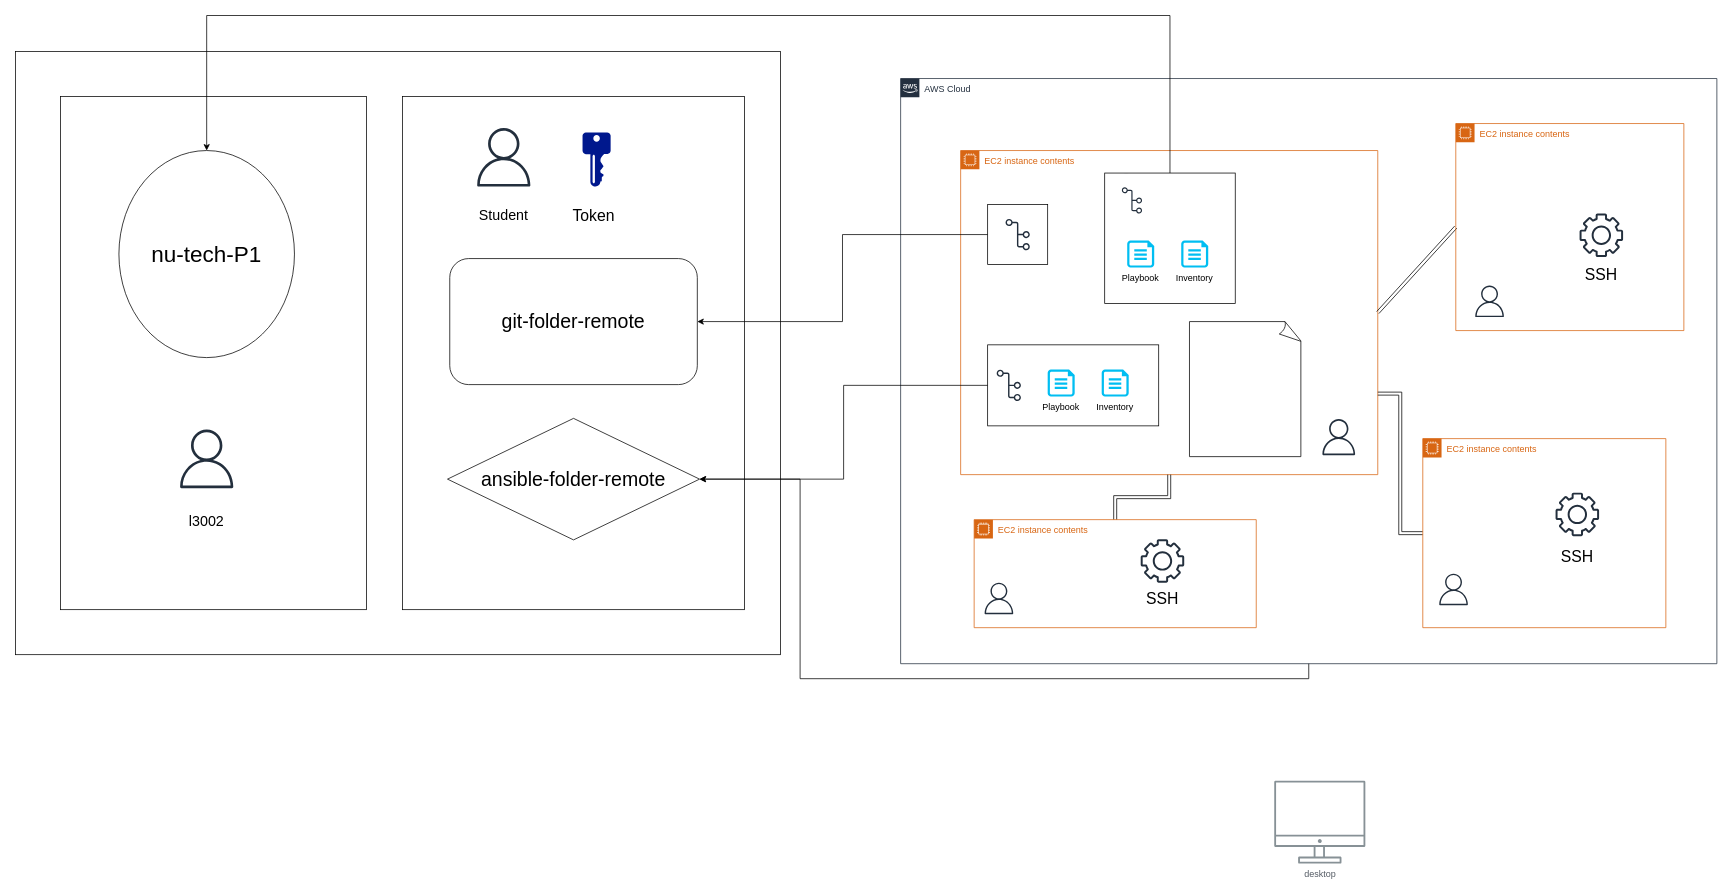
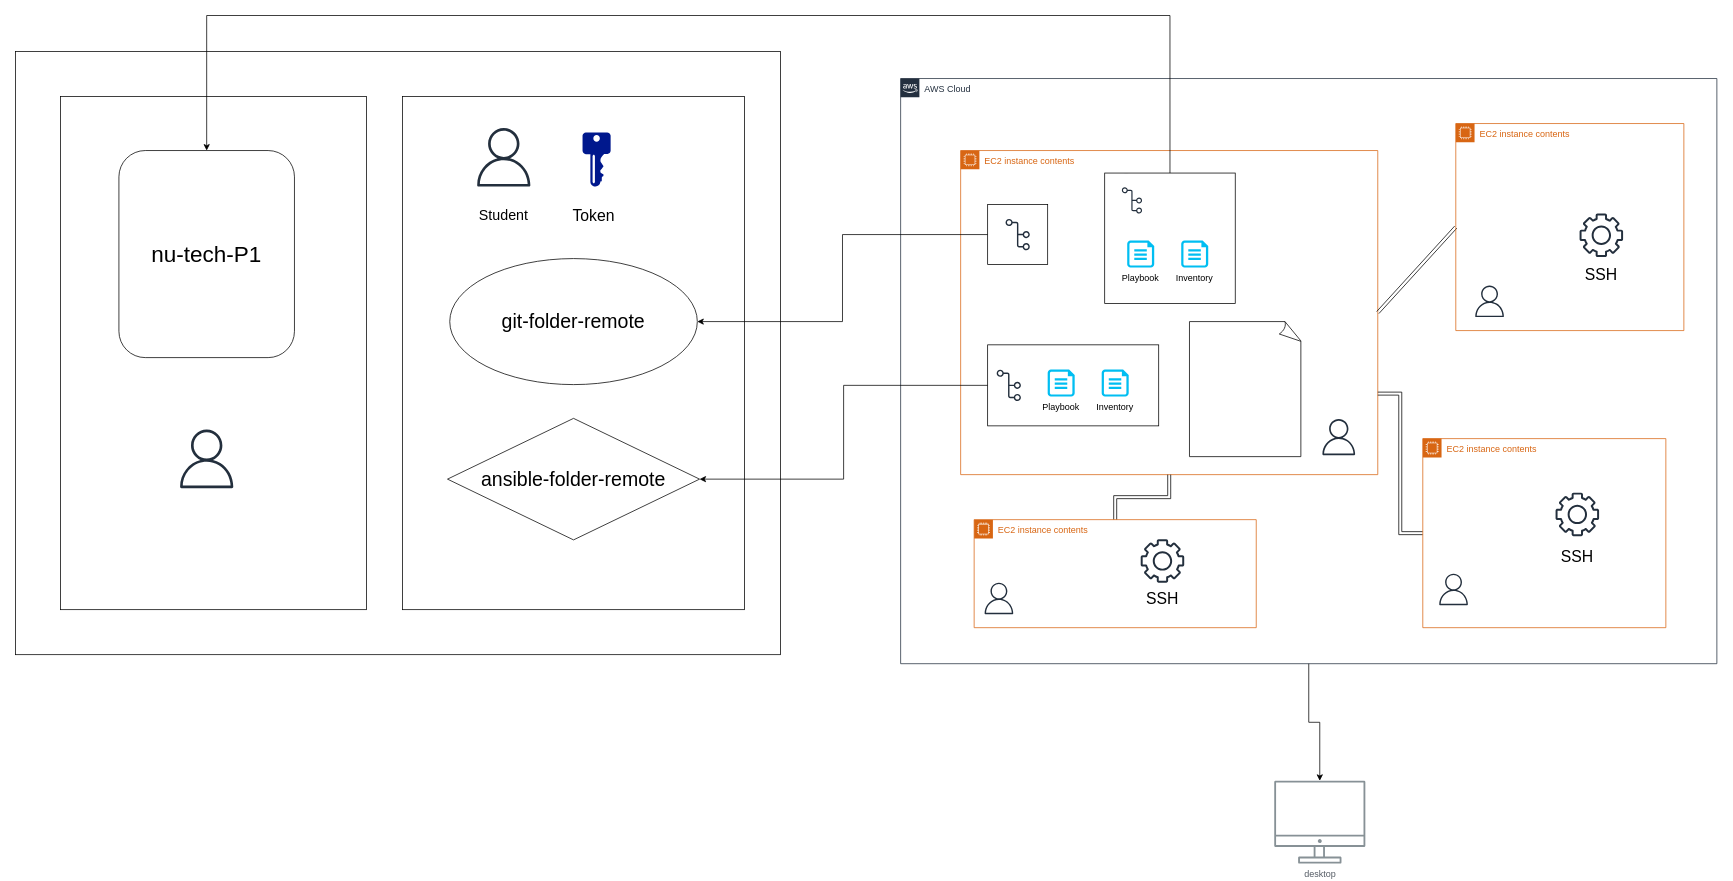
  <mxCell id="0" />
  <mxCell id="1" parent="0" />
  <mxCell id="2" value="" style="rounded=0;whiteSpace=wrap;html=1;" vertex="1" parent="1"><mxGeometry x="20" y="68" width="1020" height="804" as="geometry" /></mxCell>
  <mxCell id="3" value="" style="rounded=0;whiteSpace=wrap;html=1;" vertex="1" parent="1"><mxGeometry x="536" y="128" width="456" height="684" as="geometry" /></mxCell>
  <mxCell id="4" value="desktop" style="sketch=0;outlineConnect=0;gradientColor=none;fontColor=#545B64;strokeColor=none;fillColor=#879196;dashed=0;verticalLabelPosition=bottom;verticalAlign=top;align=center;html=1;fontSize=12;fontStyle=0;aspect=fixed;shape=mxgraph.aws4.illustration_desktop;pointerEvents=1" vertex="1" parent="1"><mxGeometry x="1698" y="1040" width="121.43" height="110.51" as="geometry" /></mxCell>
- <mxCell id="5" style="edgeStyle=orthogonalEdgeStyle;rounded=0;orthogonalLoop=1;jettySize=auto;html=1;exitX=0.5;exitY=1;exitDx=0;exitDy=0;" edge="1" parent="1" source="6" target="44"><mxGeometry relative="1" as="geometry" /></mxCell>
+ <mxCell id="5" style="edgeStyle=orthogonalEdgeStyle;rounded=0;orthogonalLoop=1;jettySize=auto;html=1;exitX=0.5;exitY=1;exitDx=0;exitDy=0;" edge="1" parent="1" source="6" target="4"><mxGeometry relative="1" as="geometry" /></mxCell>
  <mxCell id="6" value="AWS Cloud" style="points=[[0,0],[0.25,0],[0.5,0],[0.75,0],[1,0],[1,0.25],[1,0.5],[1,0.75],[1,1],[0.75,1],[0.5,1],[0.25,1],[0,1],[0,0.75],[0,0.5],[0,0.25]];outlineConnect=0;gradientColor=none;html=1;whiteSpace=wrap;fontSize=12;fontStyle=0;container=1;pointerEvents=0;collapsible=0;recursiveResize=0;shape=mxgraph.aws4.group;grIcon=mxgraph.aws4.group_aws_cloud_alt;strokeColor=#232F3E;fillColor=none;verticalAlign=top;align=left;spacingLeft=30;fontColor=#232F3E;dashed=0;" vertex="1" parent="1"><mxGeometry x="1200" y="104" width="1088" height="780" as="geometry" /></mxCell>
  <mxCell id="7" value="EC2 instance contents" style="points=[[0,0],[0.25,0],[0.5,0],[0.75,0],[1,0],[1,0.25],[1,0.5],[1,0.75],[1,1],[0.75,1],[0.5,1],[0.25,1],[0,1],[0,0.75],[0,0.5],[0,0.25]];outlineConnect=0;gradientColor=none;html=1;whiteSpace=wrap;fontSize=12;fontStyle=0;container=1;pointerEvents=0;collapsible=0;recursiveResize=0;shape=mxgraph.aws4.group;grIcon=mxgraph.aws4.group_ec2_instance_contents;strokeColor=#D86613;fillColor=none;verticalAlign=top;align=left;spacingLeft=30;fontColor=#D86613;dashed=0;" vertex="1" parent="6"><mxGeometry x="80" y="96" width="556" height="432" as="geometry" /></mxCell>
  <mxCell id="8" value="" style="rounded=0;whiteSpace=wrap;html=1;" vertex="1" parent="7"><mxGeometry x="36" y="259" width="228" height="108" as="geometry" /></mxCell>
  <mxCell id="9" value="" style="sketch=0;outlineConnect=0;fontColor=#232F3E;gradientColor=none;fillColor=#232F3D;strokeColor=none;dashed=0;verticalLabelPosition=bottom;verticalAlign=top;align=center;html=1;fontSize=12;fontStyle=0;aspect=fixed;pointerEvents=1;shape=mxgraph.aws4.user;" vertex="1" parent="7"><mxGeometry x="480" y="358" width="48" height="48" as="geometry" /></mxCell>
  <mxCell id="10" value="" style="shape=image;html=1;verticalAlign=top;verticalLabelPosition=bottom;labelBackgroundColor=#ffffff;imageAspect=0;aspect=fixed;image=https://cdn1.iconfinder.com/data/icons/operating-system-flat-1/30/ubuntu-128.png;direction=south;" vertex="1" parent="7"><mxGeometry x="516" y="17" width="32" height="32" as="geometry" /></mxCell>
  <mxCell id="11" value="" style="sketch=0;outlineConnect=0;fontColor=#232F3E;gradientColor=none;fillColor=#232F3D;strokeColor=none;dashed=0;verticalLabelPosition=bottom;verticalAlign=top;align=center;html=1;fontSize=12;fontStyle=0;aspect=fixed;pointerEvents=1;shape=mxgraph.aws4.git_repository;" vertex="1" parent="7"><mxGeometry x="48" y="292" width="32.31" height="42" as="geometry" /></mxCell>
  <mxCell id="12" value="" style="whiteSpace=wrap;html=1;aspect=fixed;" vertex="1" parent="7"><mxGeometry x="36" y="72" width="80" height="80" as="geometry" /></mxCell>
  <mxCell id="13" value="" style="sketch=0;outlineConnect=0;fontColor=#232F3E;gradientColor=none;fillColor=#232F3D;strokeColor=none;dashed=0;verticalLabelPosition=bottom;verticalAlign=top;align=center;html=1;fontSize=12;fontStyle=0;aspect=fixed;pointerEvents=1;shape=mxgraph.aws4.git_repository;" vertex="1" parent="7"><mxGeometry x="59.84" y="91" width="32.31" height="42" as="geometry" /></mxCell>
  <mxCell id="14" value="" style="sketch=0;outlineConnect=0;fontColor=#232F3E;gradientColor=none;fillColor=#232F3D;strokeColor=none;dashed=0;verticalLabelPosition=bottom;verticalAlign=top;align=center;html=1;fontSize=12;fontStyle=0;aspect=fixed;pointerEvents=1;shape=mxgraph.aws4.git_repository;" vertex="1" parent="7"><mxGeometry x="215.84" y="30" width="32.31" height="42" as="geometry" /></mxCell>
  <mxCell id="15" value="" style="whiteSpace=wrap;html=1;aspect=fixed;" vertex="1" parent="7"><mxGeometry x="192.01" y="30" width="174" height="174" as="geometry" /></mxCell>
  <mxCell id="16" value="" style="sketch=0;outlineConnect=0;fontColor=#232F3E;gradientColor=none;fillColor=#232F3D;strokeColor=none;dashed=0;verticalLabelPosition=bottom;verticalAlign=top;align=center;html=1;fontSize=12;fontStyle=0;aspect=fixed;pointerEvents=1;shape=mxgraph.aws4.git_repository;" vertex="1" parent="7"><mxGeometry x="214.86" y="49" width="26.93" height="35" as="geometry" /></mxCell>
  <mxCell id="17" value="" style="verticalLabelPosition=bottom;html=1;verticalAlign=top;align=center;strokeColor=none;fillColor=#00BEF2;shape=mxgraph.azure.cloud_services_configuration_file;pointerEvents=1;" vertex="1" parent="7"><mxGeometry x="188" y="292" width="36" height="36" as="geometry" /></mxCell>
  <mxCell id="18" value="" style="verticalLabelPosition=bottom;html=1;verticalAlign=top;align=center;strokeColor=none;fillColor=#00BEF2;shape=mxgraph.azure.cloud_services_configuration_file;pointerEvents=1;" vertex="1" parent="7"><mxGeometry x="116" y="292" width="36" height="36" as="geometry" /></mxCell>
  <mxCell id="19" value="Playbook" style="text;html=1;align=center;verticalAlign=middle;whiteSpace=wrap;rounded=0;" vertex="1" parent="7"><mxGeometry x="110" y="334" width="48" height="18" as="geometry" /></mxCell>
  <mxCell id="20" value="Inventory" style="text;html=1;align=center;verticalAlign=middle;whiteSpace=wrap;rounded=0;" vertex="1" parent="7"><mxGeometry x="176" y="328" width="60" height="30" as="geometry" /></mxCell>
  <mxCell id="21" value="" style="verticalLabelPosition=bottom;html=1;verticalAlign=top;align=center;strokeColor=none;fillColor=#00BEF2;shape=mxgraph.azure.cloud_services_configuration_file;pointerEvents=1;" vertex="1" parent="7"><mxGeometry x="222.01" y="120" width="36" height="36" as="geometry" /></mxCell>
  <mxCell id="22" value="Playbook" style="text;html=1;align=center;verticalAlign=middle;whiteSpace=wrap;rounded=0;" vertex="1" parent="7"><mxGeometry x="216.01" y="162" width="48" height="18" as="geometry" /></mxCell>
  <mxCell id="23" value="" style="verticalLabelPosition=bottom;html=1;verticalAlign=top;align=center;strokeColor=none;fillColor=#00BEF2;shape=mxgraph.azure.cloud_services_configuration_file;pointerEvents=1;" vertex="1" parent="7"><mxGeometry x="294.01" y="120" width="36" height="36" as="geometry" /></mxCell>
  <mxCell id="24" value="Inventory" style="text;html=1;align=center;verticalAlign=middle;whiteSpace=wrap;rounded=0;" vertex="1" parent="7"><mxGeometry x="282.01" y="156" width="60" height="30" as="geometry" /></mxCell>
  <mxCell id="25" value="" style="whiteSpace=wrap;html=1;shape=mxgraph.basic.document" vertex="1" parent="7"><mxGeometry x="305.02" y="228" width="149.99" height="180" as="geometry" /></mxCell>
  <mxCell id="26" style="rounded=0;orthogonalLoop=1;jettySize=auto;html=1;exitX=0;exitY=0.5;exitDx=0;exitDy=0;entryX=1;entryY=0.5;entryDx=0;entryDy=0;shape=link;" edge="1" parent="6" source="27" target="7"><mxGeometry relative="1" as="geometry" /></mxCell>
  <mxCell id="27" value="EC2 instance contents" style="points=[[0,0],[0.25,0],[0.5,0],[0.75,0],[1,0],[1,0.25],[1,0.5],[1,0.75],[1,1],[0.75,1],[0.5,1],[0.25,1],[0,1],[0,0.75],[0,0.5],[0,0.25]];outlineConnect=0;gradientColor=none;html=1;whiteSpace=wrap;fontSize=12;fontStyle=0;container=1;pointerEvents=0;collapsible=0;recursiveResize=0;shape=mxgraph.aws4.group;grIcon=mxgraph.aws4.group_ec2_instance_contents;strokeColor=#D86613;fillColor=none;verticalAlign=top;align=left;spacingLeft=30;fontColor=#D86613;dashed=0;" vertex="1" parent="6"><mxGeometry x="740" y="60" width="304" height="276" as="geometry" /></mxCell>
  <mxCell id="28" value="" style="sketch=0;outlineConnect=0;fontColor=#232F3E;gradientColor=none;fillColor=#232F3D;strokeColor=none;dashed=0;verticalLabelPosition=bottom;verticalAlign=top;align=center;html=1;fontSize=12;fontStyle=0;aspect=fixed;pointerEvents=1;shape=mxgraph.aws4.user;" vertex="1" parent="27"><mxGeometry x="24" y="216" width="42" height="42" as="geometry" /></mxCell>
  <mxCell id="29" value="" style="shape=image;html=1;verticalAlign=top;verticalLabelPosition=bottom;labelBackgroundColor=#ffffff;imageAspect=0;aspect=fixed;image=https://cdn1.iconfinder.com/data/icons/operating-system-flat-1/30/ubuntu-128.png;direction=south;" vertex="1" parent="27"><mxGeometry x="204" y="12" width="32" height="32" as="geometry" /></mxCell>
  <mxCell id="30" value="" style="sketch=0;outlineConnect=0;fontColor=#232F3E;gradientColor=none;fillColor=#232F3D;strokeColor=none;dashed=0;verticalLabelPosition=bottom;verticalAlign=top;align=center;html=1;fontSize=12;fontStyle=0;aspect=fixed;pointerEvents=1;shape=mxgraph.aws4.gear;" vertex="1" parent="27"><mxGeometry x="165" y="120" width="58" height="58" as="geometry" /></mxCell>
  <mxCell id="31" value="&lt;span style=&quot;font-size: 21px;&quot;&gt;SSH&lt;/span&gt;" style="text;html=1;align=center;verticalAlign=middle;whiteSpace=wrap;rounded=0;" vertex="1" parent="27"><mxGeometry x="152" y="186" width="84" height="30" as="geometry" /></mxCell>
  <mxCell id="32" style="edgeStyle=orthogonalEdgeStyle;rounded=0;orthogonalLoop=1;jettySize=auto;html=1;entryX=0.5;entryY=1;entryDx=0;entryDy=0;shape=link;" edge="1" parent="6" source="33" target="7"><mxGeometry relative="1" as="geometry" /></mxCell>
  <mxCell id="33" value="EC2 instance contents" style="points=[[0,0],[0.25,0],[0.5,0],[0.75,0],[1,0],[1,0.25],[1,0.5],[1,0.75],[1,1],[0.75,1],[0.5,1],[0.25,1],[0,1],[0,0.75],[0,0.5],[0,0.25]];outlineConnect=0;gradientColor=none;html=1;whiteSpace=wrap;fontSize=12;fontStyle=0;container=1;pointerEvents=0;collapsible=0;recursiveResize=0;shape=mxgraph.aws4.group;grIcon=mxgraph.aws4.group_ec2_instance_contents;strokeColor=#D86613;fillColor=none;verticalAlign=top;align=left;spacingLeft=30;fontColor=#D86613;dashed=0;" vertex="1" parent="6"><mxGeometry x="98" y="588" width="376" height="144" as="geometry" /></mxCell>
  <mxCell id="34" value="" style="sketch=0;outlineConnect=0;fontColor=#232F3E;gradientColor=none;fillColor=#232F3D;strokeColor=none;dashed=0;verticalLabelPosition=bottom;verticalAlign=top;align=center;html=1;fontSize=12;fontStyle=0;aspect=fixed;pointerEvents=1;shape=mxgraph.aws4.user;" vertex="1" parent="33"><mxGeometry x="12" y="84" width="42" height="42" as="geometry" /></mxCell>
  <mxCell id="35" value="" style="shape=image;html=1;verticalAlign=top;verticalLabelPosition=bottom;labelBackgroundColor=#ffffff;imageAspect=0;aspect=fixed;image=https://cdn1.iconfinder.com/data/icons/operating-system-flat-1/30/ubuntu-128.png;direction=south;" vertex="1" parent="33"><mxGeometry x="344" width="32" height="32" as="geometry" /></mxCell>
  <mxCell id="36" value="" style="sketch=0;outlineConnect=0;fontColor=#232F3E;gradientColor=none;fillColor=#232F3D;strokeColor=none;dashed=0;verticalLabelPosition=bottom;verticalAlign=top;align=center;html=1;fontSize=12;fontStyle=0;aspect=fixed;pointerEvents=1;shape=mxgraph.aws4.gear;" vertex="1" parent="33"><mxGeometry x="222" y="26" width="58" height="58" as="geometry" /></mxCell>
  <mxCell id="37" value="&lt;span style=&quot;font-size: 21px;&quot;&gt;SSH&lt;/span&gt;" style="text;html=1;align=center;verticalAlign=middle;whiteSpace=wrap;rounded=0;" vertex="1" parent="33"><mxGeometry x="179" y="96" width="144" height="18" as="geometry" /></mxCell>
  <mxCell id="38" style="edgeStyle=orthogonalEdgeStyle;rounded=0;orthogonalLoop=1;jettySize=auto;html=1;entryX=1;entryY=0.75;entryDx=0;entryDy=0;shape=link;" edge="1" parent="6" source="39" target="7"><mxGeometry relative="1" as="geometry" /></mxCell>
  <mxCell id="39" value="EC2 instance contents" style="points=[[0,0],[0.25,0],[0.5,0],[0.75,0],[1,0],[1,0.25],[1,0.5],[1,0.75],[1,1],[0.75,1],[0.5,1],[0.25,1],[0,1],[0,0.75],[0,0.5],[0,0.25]];outlineConnect=0;gradientColor=none;html=1;whiteSpace=wrap;fontSize=12;fontStyle=0;container=1;pointerEvents=0;collapsible=0;recursiveResize=0;shape=mxgraph.aws4.group;grIcon=mxgraph.aws4.group_ec2_instance_contents;strokeColor=#D86613;fillColor=none;verticalAlign=top;align=left;spacingLeft=30;fontColor=#D86613;dashed=0;" vertex="1" parent="6"><mxGeometry x="696" y="480" width="324" height="252" as="geometry" /></mxCell>
  <mxCell id="40" value="" style="sketch=0;outlineConnect=0;fontColor=#232F3E;gradientColor=none;fillColor=#232F3D;strokeColor=none;dashed=0;verticalLabelPosition=bottom;verticalAlign=top;align=center;html=1;fontSize=12;fontStyle=0;aspect=fixed;pointerEvents=1;shape=mxgraph.aws4.user;" vertex="1" parent="39"><mxGeometry x="20" y="180" width="42" height="42" as="geometry" /></mxCell>
  <mxCell id="41" value="" style="shape=image;html=1;verticalAlign=top;verticalLabelPosition=bottom;labelBackgroundColor=#ffffff;imageAspect=0;aspect=fixed;image=https://cdn1.iconfinder.com/data/icons/operating-system-flat-1/30/ubuntu-128.png;direction=south;" vertex="1" parent="39"><mxGeometry x="248" y="12" width="32" height="32" as="geometry" /></mxCell>
  <mxCell id="42" value="" style="sketch=0;outlineConnect=0;fontColor=#232F3E;gradientColor=none;fillColor=#232F3D;strokeColor=none;dashed=0;verticalLabelPosition=bottom;verticalAlign=top;align=center;html=1;fontSize=12;fontStyle=0;aspect=fixed;pointerEvents=1;shape=mxgraph.aws4.gear;" vertex="1" parent="39"><mxGeometry x="177" y="72" width="58" height="58" as="geometry" /></mxCell>
  <mxCell id="43" value="&lt;span style=&quot;font-size: 21px;&quot;&gt;SSH&lt;/span&gt;" style="text;html=1;align=center;verticalAlign=middle;whiteSpace=wrap;rounded=0;" vertex="1" parent="39"><mxGeometry x="164" y="142" width="84" height="30" as="geometry" /></mxCell>
  <mxCell id="44" value="&lt;font style=&quot;font-size: 26px;&quot;&gt;ansible-folder-remote&lt;/font&gt;" style="rhombus;whiteSpace=wrap;html=1;" vertex="1" parent="1"><mxGeometry x="596" y="557" width="336" height="162" as="geometry" /></mxCell>
- <mxCell id="45" value="&lt;font style=&quot;font-size: 26px;&quot;&gt;git-folder-remote&lt;/font&gt;" style="rounded=1;whiteSpace=wrap;html=1;" vertex="1" parent="1"><mxGeometry x="599" y="344" width="330" height="168" as="geometry" /></mxCell>
+ <mxCell id="45" value="&lt;font style=&quot;font-size: 26px;&quot;&gt;git-folder-remote&lt;/font&gt;" style="ellipse;whiteSpace=wrap;html=1;" vertex="1" parent="1"><mxGeometry x="599" y="344" width="330" height="168" as="geometry" /></mxCell>
  <mxCell id="46" style="edgeStyle=orthogonalEdgeStyle;rounded=0;orthogonalLoop=1;jettySize=auto;html=1;" edge="1" parent="1" source="12" target="45"><mxGeometry relative="1" as="geometry" /></mxCell>
  <mxCell id="47" value="" style="sketch=0;outlineConnect=0;fontColor=#232F3E;gradientColor=none;fillColor=#232F3D;strokeColor=none;dashed=0;verticalLabelPosition=bottom;verticalAlign=top;align=center;html=1;fontSize=12;fontStyle=0;aspect=fixed;pointerEvents=1;shape=mxgraph.aws4.user;" vertex="1" parent="1"><mxGeometry x="632" y="170" width="78" height="78" as="geometry" /></mxCell>
  <mxCell id="48" value="&lt;font style=&quot;font-size: 19px;&quot;&gt;Student&lt;/font&gt;" style="text;html=1;align=center;verticalAlign=middle;whiteSpace=wrap;rounded=0;" vertex="1" parent="1"><mxGeometry x="641" y="272" width="60" height="30" as="geometry" /></mxCell>
  <mxCell id="49" value="&lt;font style=&quot;font-size: 21px;&quot;&gt;Token&lt;/font&gt;" style="text;html=1;align=center;verticalAlign=middle;whiteSpace=wrap;rounded=0;" vertex="1" parent="1"><mxGeometry x="761" y="272" width="60" height="30" as="geometry" /></mxCell>
  <mxCell id="50" value="" style="rounded=0;whiteSpace=wrap;html=1;" vertex="1" parent="1"><mxGeometry x="80" y="128" width="408" height="684" as="geometry" /></mxCell>
  <mxCell id="51" value="" style="sketch=0;outlineConnect=0;fontColor=#232F3E;gradientColor=none;fillColor=#232F3D;strokeColor=none;dashed=0;verticalLabelPosition=bottom;verticalAlign=top;align=center;html=1;fontSize=12;fontStyle=0;aspect=fixed;pointerEvents=1;shape=mxgraph.aws4.user;" vertex="1" parent="1"><mxGeometry x="236" y="572" width="78" height="78" as="geometry" /></mxCell>
- <mxCell id="52" value="&lt;font style=&quot;font-size: 19px;&quot;&gt;l3002&lt;/font&gt;" style="text;html=1;align=center;verticalAlign=middle;whiteSpace=wrap;rounded=0;" vertex="1" parent="1"><mxGeometry x="245" y="680" width="60" height="30" as="geometry" /></mxCell>
  <mxCell id="53" style="edgeStyle=orthogonalEdgeStyle;rounded=0;orthogonalLoop=1;jettySize=auto;html=1;exitX=0.5;exitY=0;exitDx=0;exitDy=0;entryX=0.5;entryY=0;entryDx=0;entryDy=0;" edge="1" parent="1" source="15" target="55"><mxGeometry relative="1" as="geometry"><Array as="points"><mxPoint x="1559" y="20" /><mxPoint x="275" y="20" /></Array></mxGeometry></mxCell>
  <mxCell id="54" style="edgeStyle=orthogonalEdgeStyle;rounded=0;orthogonalLoop=1;jettySize=auto;html=1;entryX=1;entryY=0.5;entryDx=0;entryDy=0;" edge="1" parent="1" source="8" target="44"><mxGeometry relative="1" as="geometry" /></mxCell>
- <mxCell id="55" value="&lt;font style=&quot;font-size: 30px;&quot;&gt;nu-tech-P1&lt;/font&gt;" style="ellipse;whiteSpace=wrap;html=1;" vertex="1" parent="1"><mxGeometry x="158" y="200" width="234" height="276" as="geometry" /></mxCell>
+ <mxCell id="55" value="&lt;font style=&quot;font-size: 30px;&quot;&gt;nu-tech-P1&lt;/font&gt;" style="rounded=1;whiteSpace=wrap;html=1;" vertex="1" parent="1"><mxGeometry x="158" y="200" width="234" height="276" as="geometry" /></mxCell>
  <mxCell id="56" value="" style="sketch=0;aspect=fixed;pointerEvents=1;shadow=0;dashed=0;html=1;strokeColor=none;labelPosition=center;verticalLabelPosition=bottom;verticalAlign=top;align=center;fillColor=#00188D;shape=mxgraph.mscae.enterprise.key_permissions" vertex="1" parent="1"><mxGeometry x="776" y="176" width="37.44" height="72" as="geometry" /></mxCell>
